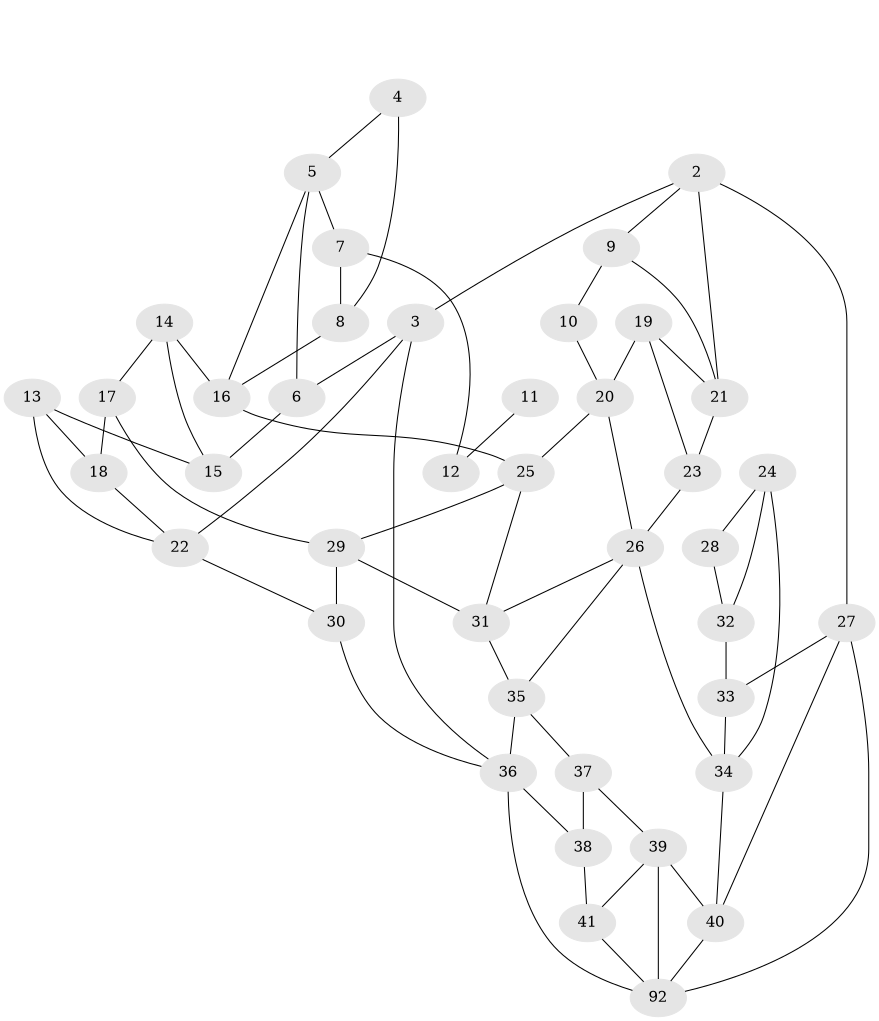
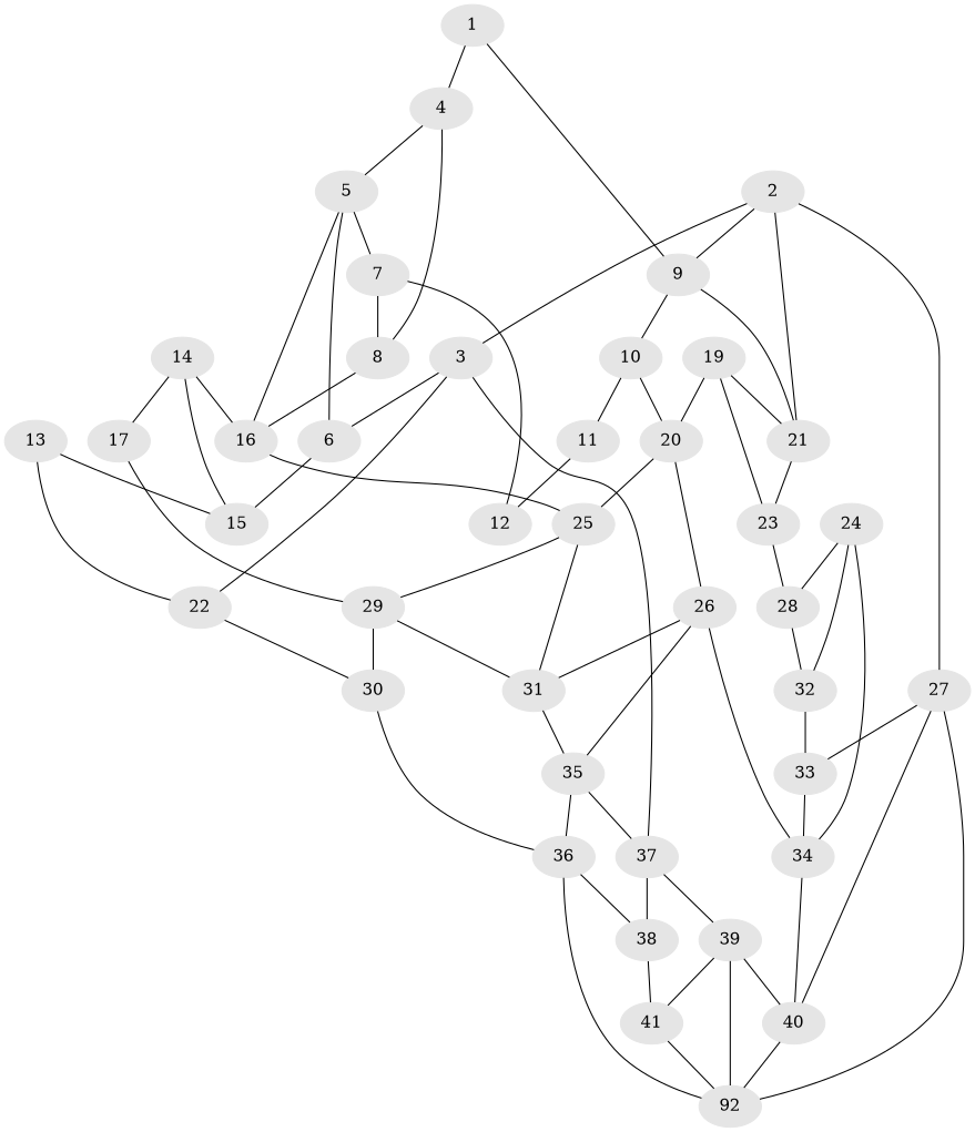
  graph {
    node [color=gray90 style=filled]
    edge [weight=1.0]
+   1
    4
    9
    5
    8
    7
    12
    21
    10
    2
    3
    27
    6
    22
    36
    23
    33
    40
    n19 [label=92]
    15
    30
    38
    16
    25
    11
    20
    26
    13
-   18
    14
    17
    29
    31
    19
    28
    34
    35
    32
    24
    37
    39
    41
+   1 -- 4
+   1 -- 9
    4 -- 5
    4 -- 8
    9 -- 21
    9 -- 10
    5 -- 7
    5 -- 6
    5 -- 16
    8 -- 16
    7 -- 8
    7 -- 12 [weight=2.0]
    21 -- 23
+   10 -- 11
    10 -- 20
    2 -- 9
    2 -- 21
    2 -- 3
    2 -- 27
    3 -- 6
    3 -- 22
-   3 -- 36
+   3 -- 37
    27 -- 33
    27 -- 40
    27 -- n19
    6 -- 15
    22 -- 30
    36 -- n19
    36 -- 38
-   23 -- 26 [weight=2.0]
+   23 -- 28 [weight=2.0]
    33 -- 34
    40 -- n19
    30 -- 36
    38 -- 41 [weight=2.0]
    16 -- 25
    25 -- 29
    25 -- 31
    11 -- 12 [weight=2.0]
    20 -- 25
    20 -- 26
    26 -- 31
    26 -- 34
    26 -- 35
    13 -- 22
    13 -- 15
-   13 -- 18
-   18 -- 22
    14 -- 15
    14 -- 16
    14 -- 17
-   17 -- 18
    17 -- 29
    29 -- 30
    29 -- 31
    31 -- 35
    19 -- 21
    19 -- 23
    19 -- 20
    28 -- 32
    34 -- 40
    35 -- 36
    35 -- 37
    32 -- 33 [weight=2.0]
    24 -- 28
    24 -- 34
    24 -- 32
    37 -- 38
    37 -- 39
    39 -- 40
    39 -- n19
    39 -- 41
    41 -- n19
  }
